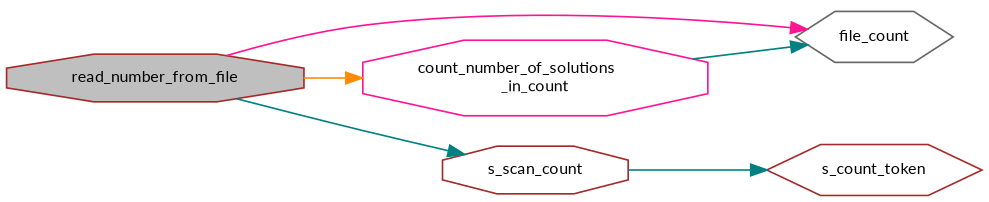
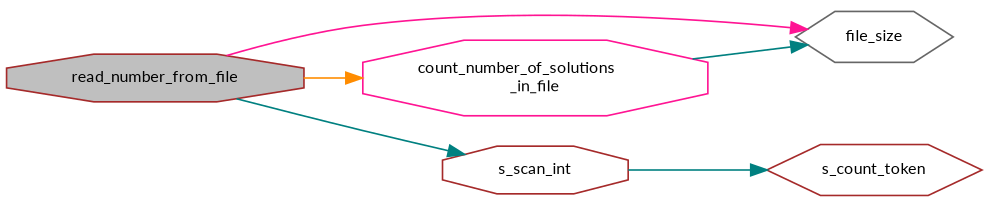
  digraph {
    fontname=Lato
    rankdir=LR
    node [color=brown fillcolor=white fontname=Lato fontsize=10 shape=octagon style=filled]
    edge [color=teal fontname=Lato fontsize=10 labelfontname=Helvetica labelfontsize=10 style=solid]
    n1 [fillcolor=grey75 fontcolor=black height=0.2 label=read_number_from_file width=0.4]
-   n2 [color=gray40 height=0.2 label=file_count shape=hexagon width=0.4]
-   n3 [color=deeppink height=0.2 label="count_number_of_solutions\l_in_count" width=0.4]
-   n4 [height=0.2 label=s_scan_count width=0.4]
+   n2 [color=gray40 height=0.2 label=file_size shape=hexagon width=0.4]
+   n3 [color=deeppink height=0.2 label="count_number_of_solutions\l_in_file" width=0.4]
+   n4 [height=0.2 label=s_scan_int width=0.4]
    n5 [height=0.2 label=s_count_token shape=hexagon width=0.4]
    n1 -> n2 [color=deeppink]
    n1 -> n3 [color=darkorange]
    n1 -> n4
    n3 -> n2
    n4 -> n5
  }
